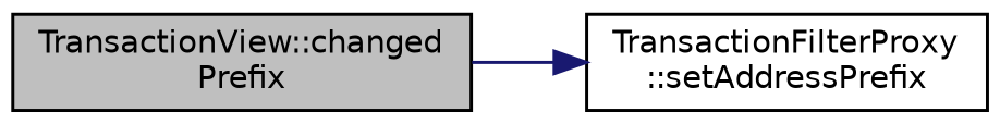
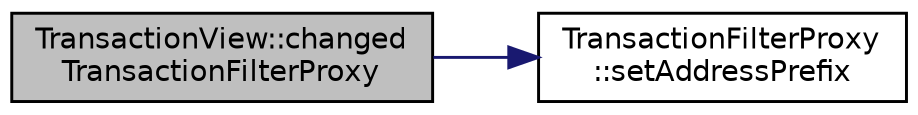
  digraph {
    rankdir=LR
    node [color=black fontname=Helvetica fontsize=10 shape=record style=filled]
-   n1 [fillcolor=grey75 fontcolor=black height=0.2 label="TransactionView::changed\lPrefix" width=0.4]
+   n1 [fillcolor=grey75 fontcolor=black height=0.2 label="TransactionView::changed\lTransactionFilterProxy" width=0.4]
    n2 [fillcolor=white height=0.2 label="TransactionFilterProxy\l::setAddressPrefix" width=0.4]
    n1 -> n2 [color=midnightblue fontname=Helvetica fontsize=10 labelfontname=Helvetica labelfontsize=10 style=solid]
  }
